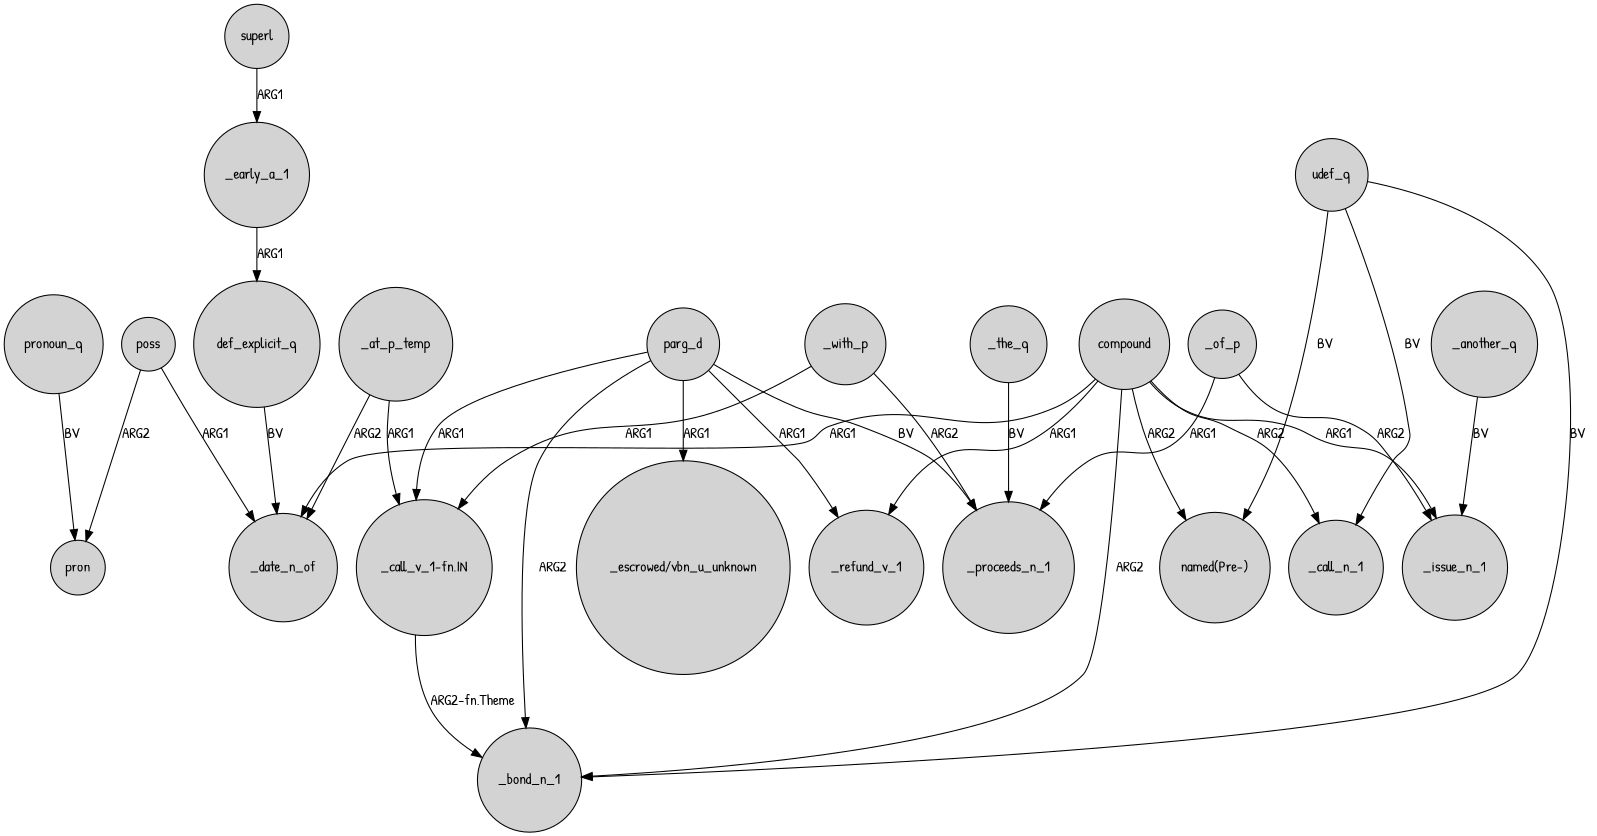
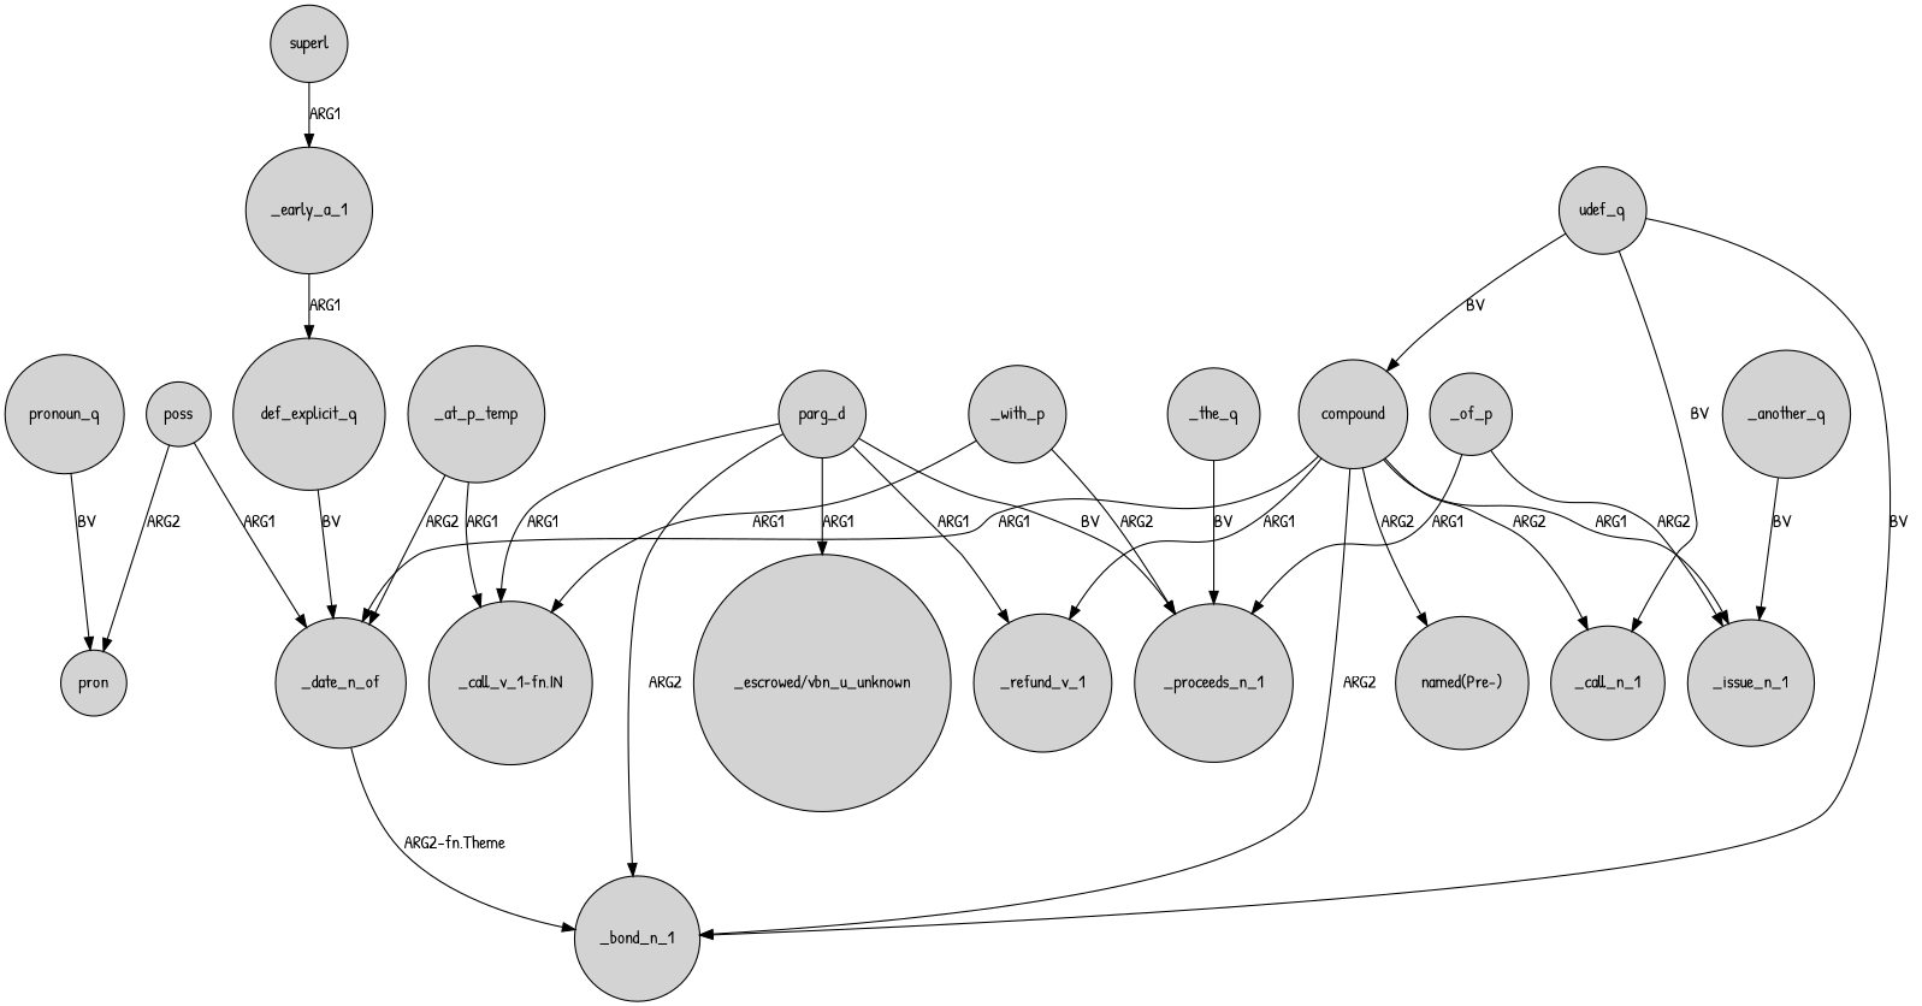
  digraph {
    fontname="Patrick Hand"
    node [fontname="Patrick Hand" shape=circle style=filled]
    edge [fontname="Patrick Hand"]
    poss
    pron
    _date_n_of
    _at_p_temp
    "_call_v_1-fn.IN"
    _bond_n_1
    parg_d
    "_escrowed/vbn_u_unknown"
    _proceeds_n_1
    _refund_v_1
    _of_p
    _issue_n_1
    _another_q
    superl
    _early_a_1
    def_explicit_q
    udef_q
    "named(Pre-)"
    _call_n_1
    _the_q
    compound
    pronoun_q
    _with_p
    poss -> pron [label=ARG2]
    poss -> _date_n_of [label=ARG1]
    _at_p_temp -> _date_n_of [label=ARG2]
    _at_p_temp -> "_call_v_1-fn.IN" [label=ARG1]
-   "_call_v_1-fn.IN" -> _bond_n_1 [label="ARG2-fn.Theme"]
+   _date_n_of -> _bond_n_1 [label="ARG2-fn.Theme"]
    parg_d -> "_call_v_1-fn.IN" [label=ARG1]
    parg_d -> _bond_n_1 [label=ARG2]
    parg_d -> "_escrowed/vbn_u_unknown" [label=ARG1]
    parg_d -> _proceeds_n_1 [label=BV]
    parg_d -> _refund_v_1 [label=ARG1]
    _of_p -> _proceeds_n_1 [label=ARG1]
    _of_p -> _issue_n_1 [label=ARG2]
    _another_q -> _issue_n_1 [label=BV]
    superl -> _early_a_1 [label=ARG1]
    _early_a_1 -> def_explicit_q [label=ARG1]
    def_explicit_q -> _date_n_of [label=BV]
    udef_q -> _bond_n_1 [label=BV]
-   udef_q -> "named(Pre-)" [label=BV]
+   udef_q -> compound [label=BV]
    udef_q -> _call_n_1 [label=BV]
    _the_q -> _proceeds_n_1 [label=BV]
    compound -> _date_n_of [label=ARG1]
    compound -> _bond_n_1 [label=ARG2]
    compound -> _refund_v_1 [label=ARG1]
    compound -> _issue_n_1 [label=ARG1]
    compound -> "named(Pre-)" [label=ARG2]
    compound -> _call_n_1 [label=ARG2]
    pronoun_q -> pron [label=BV]
    _with_p -> "_call_v_1-fn.IN" [label=ARG1]
    _with_p -> _proceeds_n_1 [label=ARG2]
  }
